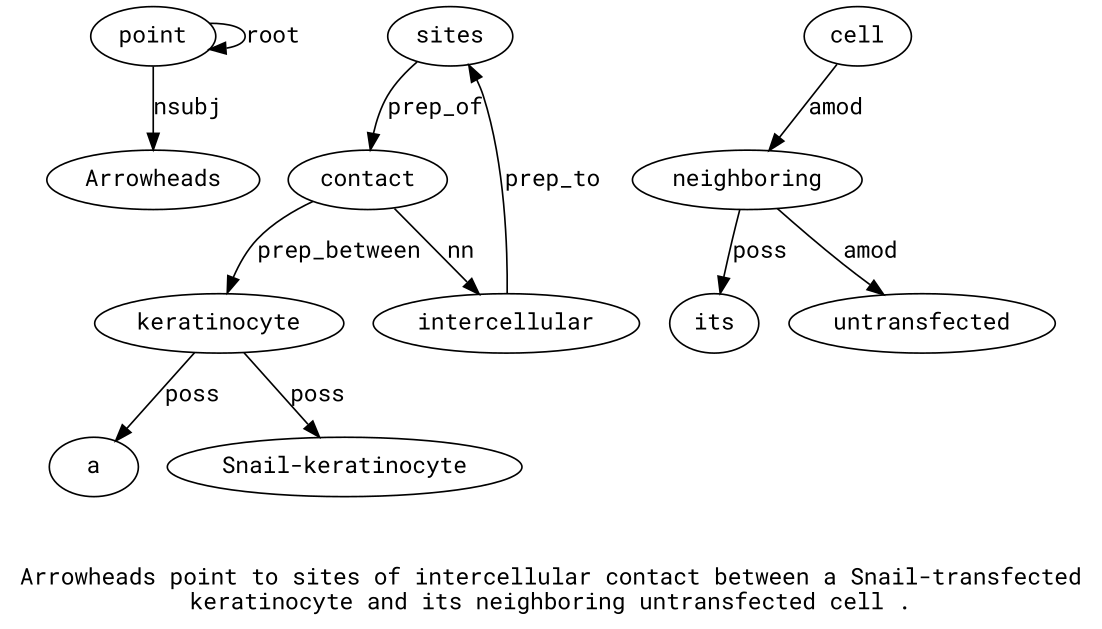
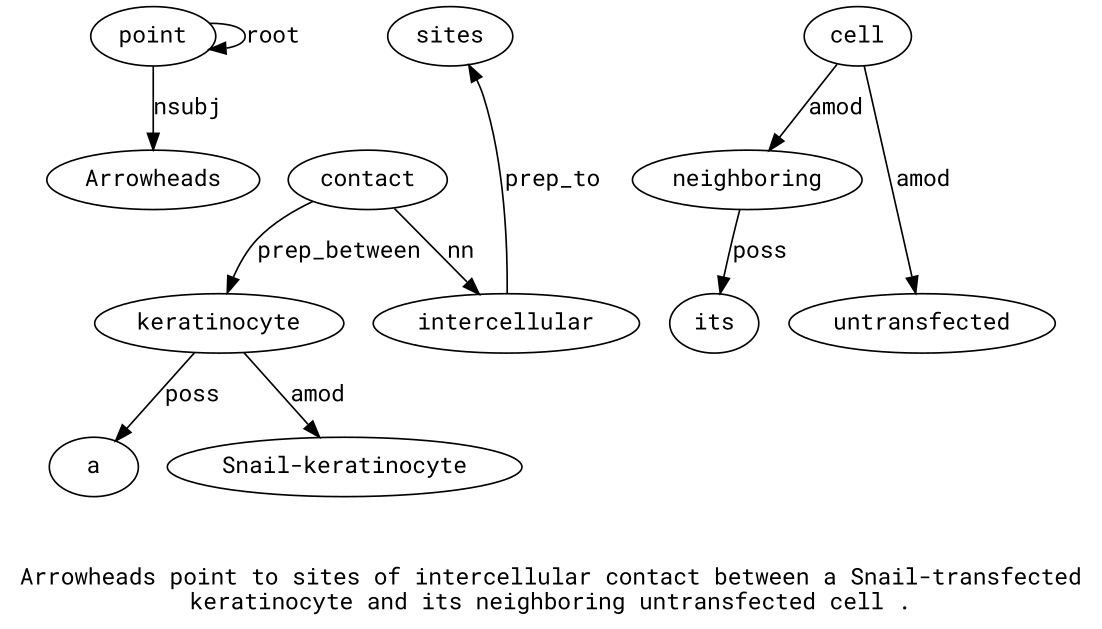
  digraph {
    fontname="Roboto Mono"
    label="Arrowheads point to sites of intercellular contact between a Snail-transfected\nkeratinocyte and its neighboring untransfected cell ."
    node [fillcolor=white fontname="Roboto Mono" style=filled]
    edge [fontname="Roboto Mono"]
    n1 [label=point]
    n2 [label=Arrowheads]
    n3 [label=sites]
    n4 [label=contact]
    n5 [label=intercellular]
    n6 [label=keratinocyte]
    n7 [label=a]
    n8 [label="Snail-keratinocyte"]
    n9 [label=cell]
    n10 [label=neighboring]
    n11 [label=untransfected]
    n12 [label=its]
    n1 -> n1 [label=root]
    n1 -> n2 [label=nsubj]
-   n3 -> n4 [label=prep_of]
    n4 -> n5 [label=nn]
    n4 -> n6 [label=prep_between]
    n5 -> n3 [label=prep_to]
    n6 -> n7 [label=poss]
-   n6 -> n8 [label=poss]
+   n6 -> n8 [label=amod]
    n9 -> n10 [label=amod]
-   n10 -> n11 [label=amod]
+   n9 -> n11 [label=amod]
    n10 -> n12 [label=poss]
  }
